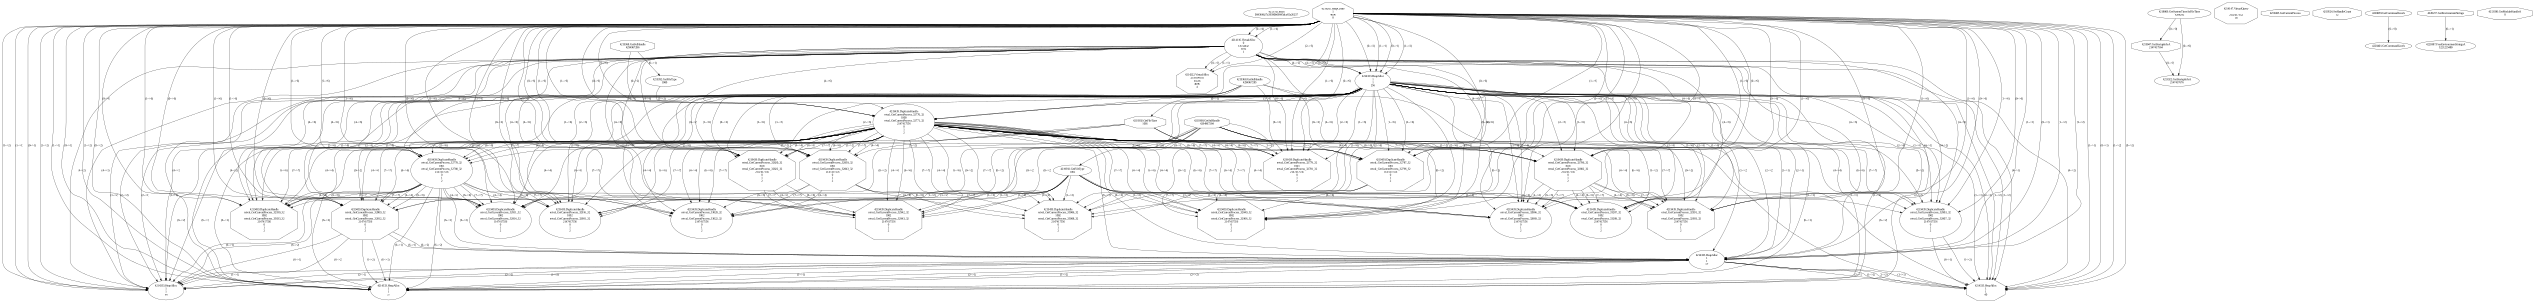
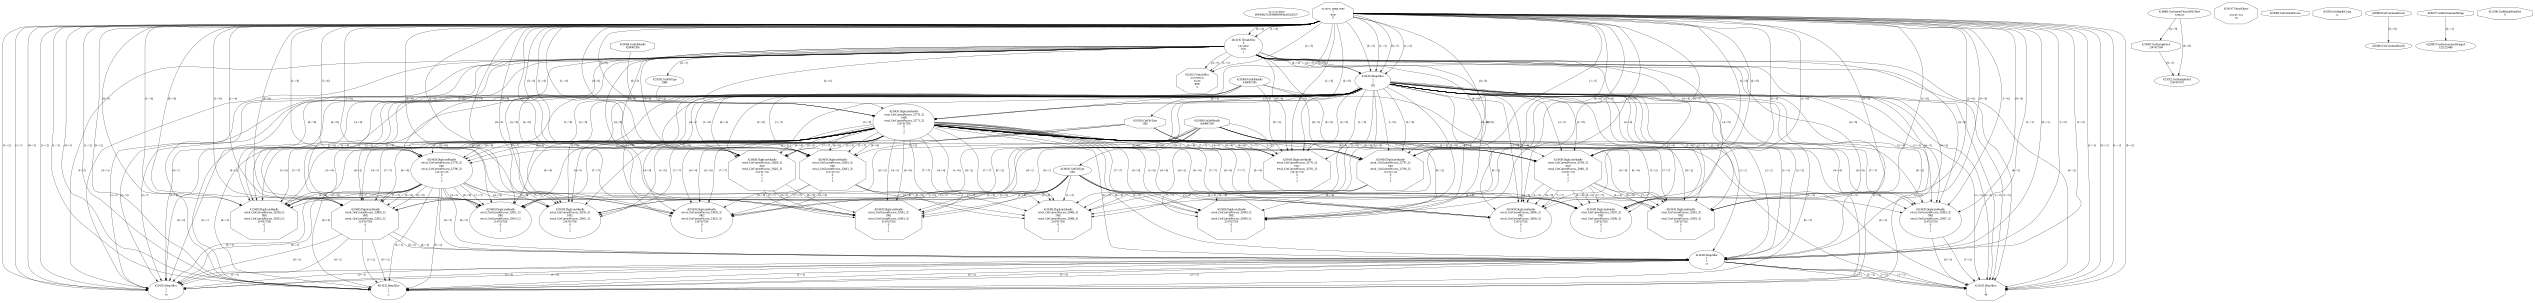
  digraph {
    fontname="Liberation Serif"
    node [fontname="Liberation Serif" shape=octagon]
    edge [fontname="Liberation Serif"]
    n1 [label="4213792.main\n004364b27a39390b69845dca65a26237" shape=ellipse]
    n2 [label="4214265.HeapCreate\n1\n4096\n0"]
    n3 [label="4214116.VirtualAlloc\n0\n33554432\n8192\n1" shape=ellipse]
    n4 [label="4214222.VirtualAlloc\n3259304192\n65536\n4096\n4"]
    n5 [label="4214333.HeapAlloc\n1\n1\n256" shape=ellipse]
    n6 [label="4219439.DuplicateHandle\nretval_GetCurrentProcess_32770_32\n1000\nretval_GetCurrentProcess_32771_32\n2147417556\n0\n1\n2" shape=ellipse]
    n7 [label="4219439.DuplicateHandle\nretval_GetCurrentProcess_32778_32\n1001\nretval_GetCurrentProcess_32780_32\n2147417556\n0\n1\n2" shape=ellipse]
    n8 [label="4219439.DuplicateHandle\nretval_GetCurrentProcess_32809_32\n1002\nretval_GetCurrentProcess_32812_32\n2147417556\n0\n1\n2"]
    n9 [label="4214333.HeapAlloc\n1\n1\n17" shape=ellipse]
    n10 [label="4214333.HeapAlloc\n1\n1\n44" shape=ellipse]
    n11 [label="4214333.HeapAlloc\n1\n1\n37" shape=ellipse]
    n12 [label="4219439.DuplicateHandle\nretval_GetCurrentProcess_32803_32\n1002\nretval_GetCurrentProcess_32807_32\n2147417556\n0\n1\n2" shape=ellipse]
    n13 [label="4214333.HeapAlloc\n1\n1\n40"]
    n14 [label="4219439.DuplicateHandle\nretval_GetCurrentProcess_32786_32\n1001\nretval_GetCurrentProcess_32802_32\n2147417556\n0\n1\n2"]
    n15 [label="4219439.DuplicateHandle\nretval_GetCurrentProcess_33287_32\n1002\nretval_GetCurrentProcess_33289_32\n2147417556\n0\n1\n2" shape=ellipse]
    n16 [label="4219439.DuplicateHandle\nretval_GetCurrentProcess_32811_32\n1002\nretval_GetCurrentProcess_32814_32\n2147417556\n0\n1\n2" shape=ellipse]
    n17 [label="4219439.DuplicateHandle\nretval_GetCurrentProcess_32866_32\n1002\nretval_GetCurrentProcess_32869_32\n2147417556\n0\n1\n2" shape=ellipse]
    n18 [label="4219439.DuplicateHandle\nretval_GetCurrentProcess_32787_32\n1001\nretval_GetCurrentProcess_32796_32\n2147417556\n0\n1\n2"]
    n19 [label="4219439.DuplicateHandle\nretval_GetCurrentProcess_32849_32\n1002\nretval_GetCurrentProcess_32906_32\n2147417556\n0\n1\n2"]
    n20 [label="4219439.DuplicateHandle\nretval_GetCurrentProcess_32820_32\n1001\nretval_GetCurrentProcess_32822_32\n2147417556\n0\n1\n2"]
    n21 [label="4219439.DuplicateHandle\nretval_GetCurrentProcess_32942_32\n1002\nretval_GetCurrentProcess_32943_32\n2147417556\n0\n1\n2"]
    n22 [label="4219439.DuplicateHandle\nretval_GetCurrentProcess_32916_32\n1002\nretval_GetCurrentProcess_32981_32\n2147417556\n0\n1\n2" shape=ellipse]
    n23 [label="4219439.DuplicateHandle\nretval_GetCurrentProcess_32991_32\n1002\nretval_GetCurrentProcess_32993_32\n2147417556\n0\n1\n2"]
    n24 [label="4219439.DuplicateHandle\nretval_GetCurrentProcess_32839_32\n1001\nretval_GetCurrentProcess_32843_32\n2147417556\n0\n1\n2"]
    n25 [label="4219439.DuplicateHandle\nretval_GetCurrentProcess_33020_32\n1002\nretval_GetCurrentProcess_33022_32\n2147417556\n0\n1\n2" shape=ellipse]
    n26 [label="4219439.DuplicateHandle\nretval_GetCurrentProcess_32930_32\n1002\nretval_GetCurrentProcess_33033_32\n2147417556\n0\n1\n2"]
    n27 [label="4219439.DuplicateHandle\nretval_GetCurrentProcess_32779_32\n1001\nretval_GetCurrentProcess_32781_32\n2147417556\n0\n1\n2"]
    n28 [label="4219439.DuplicateHandle\nretval_GetCurrentProcess_33006_32\n1002\nretval_GetCurrentProcess_33008_32\n2147417556\n0\n1\n2"]
    n29 [label="4218869.GetSystemTimeAsFileTime\n4288292" shape=ellipse]
    n30 [label="4219047.GetStartupInfoA\n2147417564"]
    n31 [label="4213922.GetStartupInfoA\n2147417676" shape=ellipse]
    n32 [label="4214147.VirtualQuery\n\n2147417352\n28"]
    n33 [label="4219368.GetStdHandle\n4294967286"]
    n34 [label="4219392.GetFileType\n1000" shape=ellipse]
    n35 [label="4219405.GetCurrentProcess\n"]
    n36 [label="4219368.GetStdHandle\n4294967285" shape=ellipse]
    n37 [label="4219392.GetFileType\n1001"]
    n38 [label="4219368.GetStdHandle\n4294967284"]
    n39 [label="4219392.GetFileType\n1002" shape=ellipse]
    n40 [label="4219524.SetHandleCount\n32"]
    n41 [label="4220059.GetCommandLineA\n" shape=ellipse]
    n42 [label="4220401.GetCommandLineA\n" shape=ellipse]
    n43 [label="4220217.GetEnvironmentStrings\n"]
    n44 [label="4220387.FreeEnvironmentStringsA\n3221225480" shape=ellipse]
    n45 [label="4213930.GetModuleHandleA\n0"]
    n2 -> n3 [label="(1-->4)"]
    n2 -> n3 [label="(0-->4)"]
    n2 -> n4 [label="(2-->3)"]
    n2 -> n5 [label="(1-->1)"]
    n2 -> n5 [label="(0-->1)"]
    n2 -> n5 [label="(1-->2)"]
    n2 -> n5 [label="(0-->2)"]
    n2 -> n6 [label="(1-->6)"]
    n2 -> n6 [label="(0-->6)"]
    n2 -> n7 [label="(1-->6)"]
    n2 -> n7 [label="(0-->6)"]
    n2 -> n8 [label="(1-->6)"]
    n2 -> n8 [label="(0-->6)"]
    n2 -> n9 [label="(1-->1)"]
    n2 -> n9 [label="(0-->1)"]
    n2 -> n9 [label="(1-->2)"]
    n2 -> n9 [label="(0-->2)"]
    n2 -> n10 [label="(1-->1)"]
    n2 -> n10 [label="(0-->1)"]
    n2 -> n10 [label="(1-->2)"]
    n2 -> n10 [label="(0-->2)"]
    n2 -> n11 [label="(1-->1)"]
    n2 -> n11 [label="(0-->1)"]
    n2 -> n11 [label="(1-->2)"]
    n2 -> n11 [label="(0-->2)"]
    n2 -> n12 [label="(1-->6)"]
    n2 -> n12 [label="(0-->6)"]
    n2 -> n13 [label="(1-->1)"]
    n2 -> n13 [label="(0-->1)"]
    n2 -> n13 [label="(1-->2)"]
    n2 -> n13 [label="(0-->2)"]
    n2 -> n14 [label="(1-->6)"]
    n2 -> n14 [label="(0-->6)"]
    n2 -> n15 [label="(1-->6)"]
    n2 -> n15 [label="(0-->6)"]
    n2 -> n16 [label="(1-->6)"]
    n2 -> n16 [label="(0-->6)"]
    n2 -> n17 [label="(1-->6)"]
    n2 -> n17 [label="(0-->6)"]
    n2 -> n18 [label="(1-->6)"]
    n2 -> n18 [label="(0-->6)"]
    n2 -> n19 [label="(1-->6)"]
    n2 -> n19 [label="(0-->6)"]
    n2 -> n20 [label="(1-->6)"]
    n2 -> n20 [label="(0-->6)"]
    n2 -> n21 [label="(1-->6)"]
    n2 -> n21 [label="(0-->6)"]
    n2 -> n22 [label="(1-->6)"]
    n2 -> n22 [label="(0-->6)"]
    n2 -> n23 [label="(1-->6)"]
    n2 -> n23 [label="(0-->6)"]
    n2 -> n24 [label="(1-->6)"]
    n2 -> n24 [label="(0-->6)"]
    n2 -> n25 [label="(1-->6)"]
    n2 -> n25 [label="(0-->6)"]
    n2 -> n26 [label="(1-->6)"]
    n2 -> n26 [label="(0-->6)"]
    n2 -> n27 [label="(1-->6)"]
    n2 -> n27 [label="(0-->6)"]
    n2 -> n28 [label="(1-->6)"]
    n2 -> n28 [label="(0-->6)"]
    n3 -> n4 [label="(0-->1)"]
    n3 -> n4 [label="(0-->0)"]
    n3 -> n5 [label="(4-->1)"]
    n3 -> n5 [label="(4-->2)"]
    n3 -> n6 [label="(4-->6)"]
    n3 -> n7 [label="(4-->6)"]
    n3 -> n8 [label="(4-->6)"]
    n3 -> n9 [label="(4-->1)"]
    n3 -> n9 [label="(4-->2)"]
    n3 -> n10 [label="(4-->1)"]
    n3 -> n10 [label="(4-->2)"]
    n3 -> n11 [label="(4-->1)"]
    n3 -> n11 [label="(4-->2)"]
    n3 -> n12 [label="(4-->6)"]
    n3 -> n13 [label="(4-->1)"]
    n3 -> n13 [label="(4-->2)"]
    n3 -> n14 [label="(4-->6)"]
    n3 -> n15 [label="(4-->6)"]
    n3 -> n16 [label="(4-->6)"]
    n3 -> n17 [label="(4-->6)"]
    n3 -> n18 [label="(4-->6)"]
    n3 -> n19 [label="(4-->6)"]
    n3 -> n20 [label="(4-->6)"]
    n3 -> n21 [label="(4-->6)"]
    n3 -> n22 [label="(4-->6)"]
    n3 -> n23 [label="(4-->6)"]
    n3 -> n24 [label="(4-->6)"]
    n3 -> n25 [label="(4-->6)"]
    n3 -> n26 [label="(4-->6)"]
    n3 -> n27 [label="(4-->6)"]
    n3 -> n28 [label="(4-->6)"]
    n5 -> n6 [label="(1-->6)"]
    n5 -> n6 [label="(2-->6)"]
    n5 -> n7 [label="(1-->6)"]
    n5 -> n7 [label="(2-->6)"]
    n5 -> n8 [label="(1-->6)"]
    n5 -> n8 [label="(2-->6)"]
    n5 -> n9 [label="(1-->1)"]
    n5 -> n9 [label="(2-->1)"]
    n5 -> n9 [label="(1-->2)"]
    n5 -> n9 [label="(2-->2)"]
    n5 -> n10 [label="(1-->1)"]
    n5 -> n10 [label="(2-->1)"]
    n5 -> n10 [label="(1-->2)"]
    n5 -> n10 [label="(2-->2)"]
    n5 -> n11 [label="(1-->1)"]
    n5 -> n11 [label="(2-->1)"]
    n5 -> n11 [label="(1-->2)"]
    n5 -> n11 [label="(2-->2)"]
    n5 -> n12 [label="(1-->6)"]
    n5 -> n12 [label="(2-->6)"]
    n5 -> n13 [label="(1-->1)"]
    n5 -> n13 [label="(2-->1)"]
    n5 -> n13 [label="(1-->2)"]
    n5 -> n13 [label="(2-->2)"]
    n5 -> n14 [label="(1-->6)"]
    n5 -> n14 [label="(2-->6)"]
    n5 -> n15 [label="(1-->6)"]
    n5 -> n15 [label="(2-->6)"]
    n5 -> n16 [label="(1-->6)"]
    n5 -> n16 [label="(2-->6)"]
    n5 -> n17 [label="(1-->6)"]
    n5 -> n17 [label="(2-->6)"]
    n5 -> n18 [label="(1-->6)"]
    n5 -> n18 [label="(2-->6)"]
    n5 -> n19 [label="(1-->6)"]
    n5 -> n19 [label="(2-->6)"]
    n5 -> n20 [label="(1-->6)"]
    n5 -> n20 [label="(2-->6)"]
    n5 -> n21 [label="(1-->6)"]
    n5 -> n21 [label="(2-->6)"]
    n5 -> n22 [label="(1-->6)"]
    n5 -> n22 [label="(2-->6)"]
    n5 -> n23 [label="(1-->6)"]
    n5 -> n23 [label="(2-->6)"]
    n5 -> n24 [label="(1-->6)"]
    n5 -> n24 [label="(2-->6)"]
    n5 -> n25 [label="(1-->6)"]
    n5 -> n25 [label="(2-->6)"]
    n5 -> n26 [label="(1-->6)"]
    n5 -> n26 [label="(2-->6)"]
    n5 -> n27 [label="(1-->6)"]
    n5 -> n27 [label="(2-->6)"]
    n5 -> n28 [label="(1-->6)"]
    n5 -> n28 [label="(2-->6)"]
    n6 -> n7 [label="(4-->4)"]
    n6 -> n7 [label="(6-->6)"]
    n6 -> n7 [label="(7-->7)"]
    n6 -> n8 [label="(4-->4)"]
    n6 -> n8 [label="(6-->6)"]
    n6 -> n8 [label="(7-->7)"]
    n6 -> n9 [label="(6-->1)"]
    n6 -> n9 [label="(6-->2)"]
    n6 -> n10 [label="(6-->1)"]
    n6 -> n10 [label="(6-->2)"]
    n6 -> n11 [label="(6-->1)"]
    n6 -> n11 [label="(6-->2)"]
    n6 -> n12 [label="(4-->4)"]
    n6 -> n12 [label="(6-->6)"]
    n6 -> n12 [label="(7-->7)"]
    n6 -> n13 [label="(6-->1)"]
    n6 -> n13 [label="(6-->2)"]
    n6 -> n14 [label="(4-->4)"]
    n6 -> n14 [label="(6-->6)"]
    n6 -> n14 [label="(7-->7)"]
    n6 -> n15 [label="(4-->4)"]
    n6 -> n15 [label="(6-->6)"]
    n6 -> n15 [label="(7-->7)"]
    n6 -> n16 [label="(4-->4)"]
    n6 -> n16 [label="(6-->6)"]
    n6 -> n16 [label="(7-->7)"]
    n6 -> n17 [label="(4-->4)"]
    n6 -> n17 [label="(6-->6)"]
    n6 -> n17 [label="(7-->7)"]
    n6 -> n18 [label="(4-->4)"]
    n6 -> n18 [label="(6-->6)"]
    n6 -> n18 [label="(7-->7)"]
    n6 -> n19 [label="(4-->4)"]
    n6 -> n19 [label="(6-->6)"]
    n6 -> n19 [label="(7-->7)"]
    n6 -> n20 [label="(4-->4)"]
    n6 -> n20 [label="(6-->6)"]
    n6 -> n20 [label="(7-->7)"]
    n6 -> n21 [label="(4-->4)"]
    n6 -> n21 [label="(6-->6)"]
    n6 -> n21 [label="(7-->7)"]
    n6 -> n22 [label="(4-->4)"]
    n6 -> n22 [label="(6-->6)"]
    n6 -> n22 [label="(7-->7)"]
    n6 -> n23 [label="(4-->4)"]
    n6 -> n23 [label="(6-->6)"]
    n6 -> n23 [label="(7-->7)"]
    n6 -> n24 [label="(4-->4)"]
    n6 -> n24 [label="(6-->6)"]
    n6 -> n24 [label="(7-->7)"]
    n6 -> n25 [label="(4-->4)"]
    n6 -> n25 [label="(6-->6)"]
    n6 -> n25 [label="(7-->7)"]
    n6 -> n26 [label="(4-->4)"]
    n6 -> n26 [label="(6-->6)"]
    n6 -> n26 [label="(7-->7)"]
    n6 -> n27 [label="(4-->4)"]
    n6 -> n27 [label="(6-->6)"]
    n6 -> n27 [label="(7-->7)"]
    n6 -> n28 [label="(4-->4)"]
    n6 -> n28 [label="(6-->6)"]
    n6 -> n28 [label="(7-->7)"]
    n7 -> n8 [label="(4-->4)"]
    n7 -> n8 [label="(6-->6)"]
    n7 -> n8 [label="(7-->7)"]
    n7 -> n9 [label="(6-->1)"]
    n7 -> n9 [label="(6-->2)"]
    n7 -> n10 [label="(6-->1)"]
    n7 -> n10 [label="(6-->2)"]
    n7 -> n11 [label="(6-->1)"]
    n7 -> n11 [label="(6-->2)"]
    n7 -> n16 [label="(4-->4)"]
    n7 -> n16 [label="(6-->6)"]
    n7 -> n16 [label="(7-->7)"]
    n7 -> n22 [label="(4-->4)"]
    n7 -> n22 [label="(6-->6)"]
    n7 -> n22 [label="(7-->7)"]
    n7 -> n26 [label="(4-->4)"]
    n7 -> n26 [label="(6-->6)"]
    n7 -> n26 [label="(7-->7)"]
    n8 -> n9 [label="(6-->1)"]
    n8 -> n9 [label="(6-->2)"]
    n8 -> n10 [label="(6-->1)"]
    n8 -> n10 [label="(6-->2)"]
    n8 -> n11 [label="(6-->1)"]
    n8 -> n11 [label="(6-->2)"]
    n9 -> n10 [label="(1-->1)"]
    n9 -> n10 [label="(2-->1)"]
    n9 -> n10 [label="(1-->2)"]
    n9 -> n10 [label="(2-->2)"]
    n9 -> n11 [label="(1-->1)"]
    n9 -> n11 [label="(2-->1)"]
    n9 -> n11 [label="(1-->2)"]
    n9 -> n11 [label="(2-->2)"]
    n9 -> n13 [label="(1-->1)"]
    n9 -> n13 [label="(2-->1)"]
    n9 -> n13 [label="(1-->2)"]
    n9 -> n13 [label="(2-->2)"]
    n12 -> n13 [label="(6-->1)"]
    n12 -> n13 [label="(6-->2)"]
    n14 -> n15 [label="(4-->4)"]
    n14 -> n15 [label="(6-->6)"]
    n14 -> n15 [label="(7-->7)"]
    n14 -> n17 [label="(4-->4)"]
    n14 -> n17 [label="(6-->6)"]
    n14 -> n17 [label="(7-->7)"]
    n14 -> n23 [label="(4-->4)"]
    n14 -> n23 [label="(6-->6)"]
    n14 -> n23 [label="(7-->7)"]
    n18 -> n19 [label="(4-->4)"]
    n18 -> n19 [label="(6-->6)"]
    n18 -> n19 [label="(7-->7)"]
    n20 -> n21 [label="(4-->4)"]
    n20 -> n21 [label="(6-->6)"]
    n20 -> n21 [label="(7-->7)"]
    n24 -> n25 [label="(4-->4)"]
    n24 -> n25 [label="(6-->6)"]
    n24 -> n25 [label="(7-->7)"]
    n24 -> n28 [label="(4-->4)"]
    n24 -> n28 [label="(6-->6)"]
    n24 -> n28 [label="(7-->7)"]
    n29 -> n30 [label="(0-->0)"]
    n29 -> n31 [label="(0-->0)"]
    n30 -> n31 [label="(0-->0)"]
    n33 -> n6 [label="(0-->2)"]
-   n33 -> n34 [label="(0-->1)"]
+   n3 -> n34 [label="(0-->1)"]
    n34 -> n6 [label="(1-->2)"]
    n36 -> n7 [label="(0-->2)"]
    n36 -> n14 [label="(0-->2)"]
    n36 -> n18 [label="(0-->2)"]
    n36 -> n20 [label="(0-->2)"]
    n36 -> n24 [label="(0-->2)"]
    n36 -> n27 [label="(0-->2)"]
    n36 -> n37 [label="(0-->1)"]
    n37 -> n7 [label="(1-->2)"]
    n37 -> n14 [label="(1-->2)"]
    n37 -> n18 [label="(1-->2)"]
    n37 -> n20 [label="(1-->2)"]
    n37 -> n24 [label="(1-->2)"]
    n37 -> n27 [label="(1-->2)"]
    n38 -> n8 [label="(0-->2)"]
    n38 -> n12 [label="(0-->2)"]
    n38 -> n15 [label="(0-->2)"]
    n38 -> n16 [label="(0-->2)"]
    n38 -> n17 [label="(0-->2)"]
    n38 -> n19 [label="(0-->2)"]
    n38 -> n21 [label="(0-->2)"]
    n38 -> n22 [label="(0-->2)"]
    n38 -> n23 [label="(0-->2)"]
    n38 -> n25 [label="(0-->2)"]
    n38 -> n26 [label="(0-->2)"]
    n38 -> n28 [label="(0-->2)"]
    n38 -> n39 [label="(0-->1)"]
    n39 -> n8 [label="(1-->2)"]
    n39 -> n12 [label="(1-->2)"]
    n39 -> n15 [label="(1-->2)"]
    n39 -> n16 [label="(1-->2)"]
    n39 -> n17 [label="(1-->2)"]
    n39 -> n19 [label="(1-->2)"]
    n39 -> n21 [label="(1-->2)"]
    n39 -> n22 [label="(1-->2)"]
    n39 -> n23 [label="(1-->2)"]
    n39 -> n25 [label="(1-->2)"]
    n39 -> n26 [label="(1-->2)"]
    n39 -> n28 [label="(1-->2)"]
    n41 -> n42 [label="(0-->0)"]
    n43 -> n44 [label="(0-->1)"]
  }
